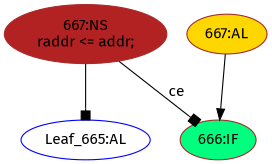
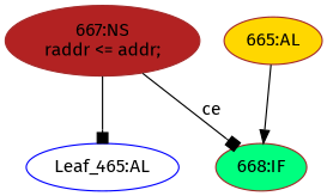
  strict digraph {
    fontname="Fira Sans"
    node [color=brown fontname="Fira Sans" statements="[]" style=filled]
    edge [arrowhead=box cond="[]" fontname="Fira Sans" lineno=None]
    n1 [ast="<pyverilog.vparser.ast.NonblockingSubstitution object at 0x7feacf629590>" fillcolor=firebrick label="667:NS\nraddr <= addr;" statements="[<pyverilog.vparser.ast.NonblockingSubstitution object at 0x7feacf629590>]" typ=NonblockingSubstitution]
-   n2 [color=blue def_var="['raddr']" label="Leaf_665:AL" statements="" style=""]
-   n3 [ast="<pyverilog.vparser.ast.IfStatement object at 0x7feacf629950>" fillcolor=springgreen label="666:IF" typ=IfStatement]
-   n4 [ast="<pyverilog.vparser.ast.Always object at 0x7feacf629850>" clk_sens=True fillcolor=gold label="667:AL" sens="['clk']" typ=Always use_var="['addr', 'ce']"]
+   n2 [color=blue def_var="['raddr']" label="Leaf_465:AL" statements="" style=""]
+   n3 [ast="<pyverilog.vparser.ast.IfStatement object at 0x7feacf629950>" fillcolor=springgreen label="668:IF" typ=IfStatement]
+   n4 [ast="<pyverilog.vparser.ast.Always object at 0x7feacf629850>" clk_sens=True fillcolor=gold label="665:AL" sens="['clk']" typ=Always use_var="['addr', 'ce']"]
    n1 -> n2
    n1 -> n3 [cond="['ce']" label=ce lineno=666]
    n4 -> n3 [arrowhead=normal]
  }
